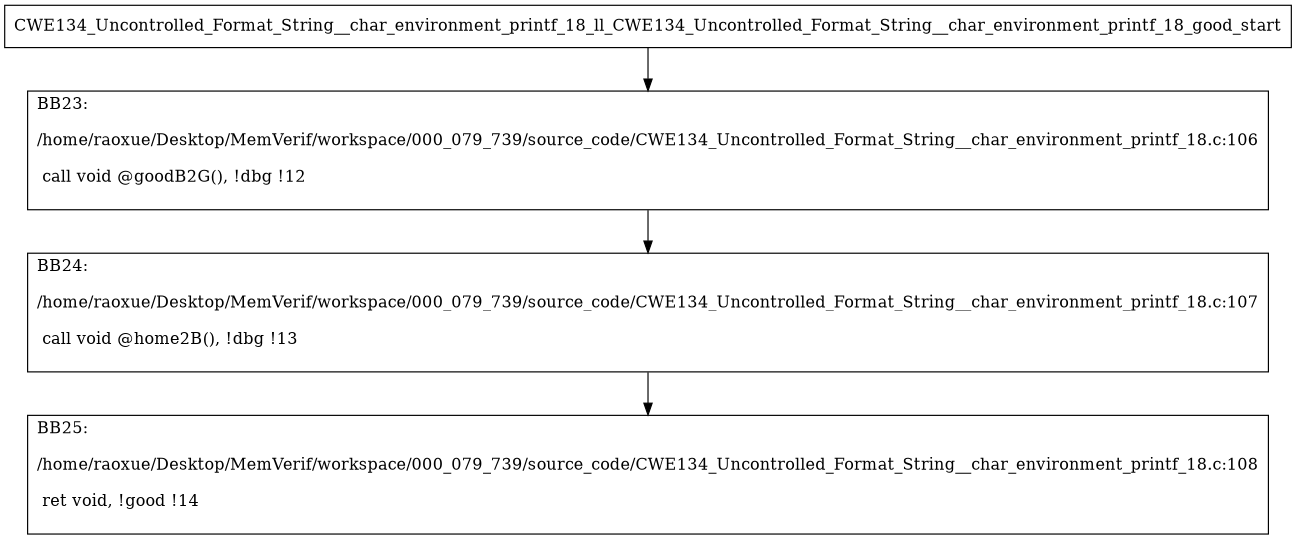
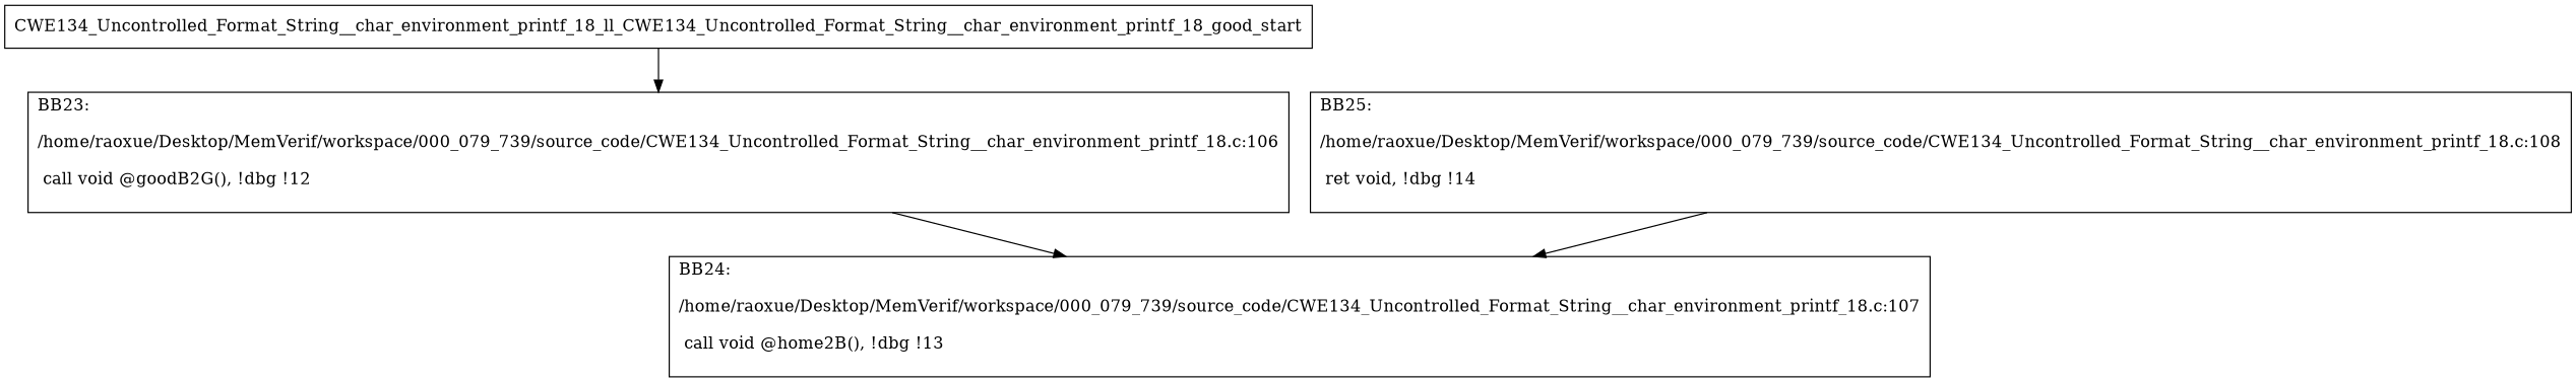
  digraph {
    node [shape=record]
    n1 [label="{CWE134_Uncontrolled_Format_String__char_environment_printf_18_ll_CWE134_Uncontrolled_Format_String__char_environment_printf_18_good_start}"]
    n2 [label="{BB23:\l\l/home/raoxue/Desktop/MemVerif/workspace/000_079_739/source_code/CWE134_Uncontrolled_Format_String__char_environment_printf_18.c:106\l\n  call void @goodB2G(), !dbg !12\l\n}"]
    n3 [label="{BB24:\l\l/home/raoxue/Desktop/MemVerif/workspace/000_079_739/source_code/CWE134_Uncontrolled_Format_String__char_environment_printf_18.c:107\l\n  call void @home2B(), !dbg !13\l\n}"]
-   n4 [label="{BB25:\l\l/home/raoxue/Desktop/MemVerif/workspace/000_079_739/source_code/CWE134_Uncontrolled_Format_String__char_environment_printf_18.c:108\l\n  ret void, !good !14\l\n}"]
+   n4 [label="{BB25:\l\l/home/raoxue/Desktop/MemVerif/workspace/000_079_739/source_code/CWE134_Uncontrolled_Format_String__char_environment_printf_18.c:108\l\n  ret void, !dbg !14\l\n}"]
    n1 -> n2
    n2 -> n3
-   n3 -> n4
+   n4 -> n3
  }
